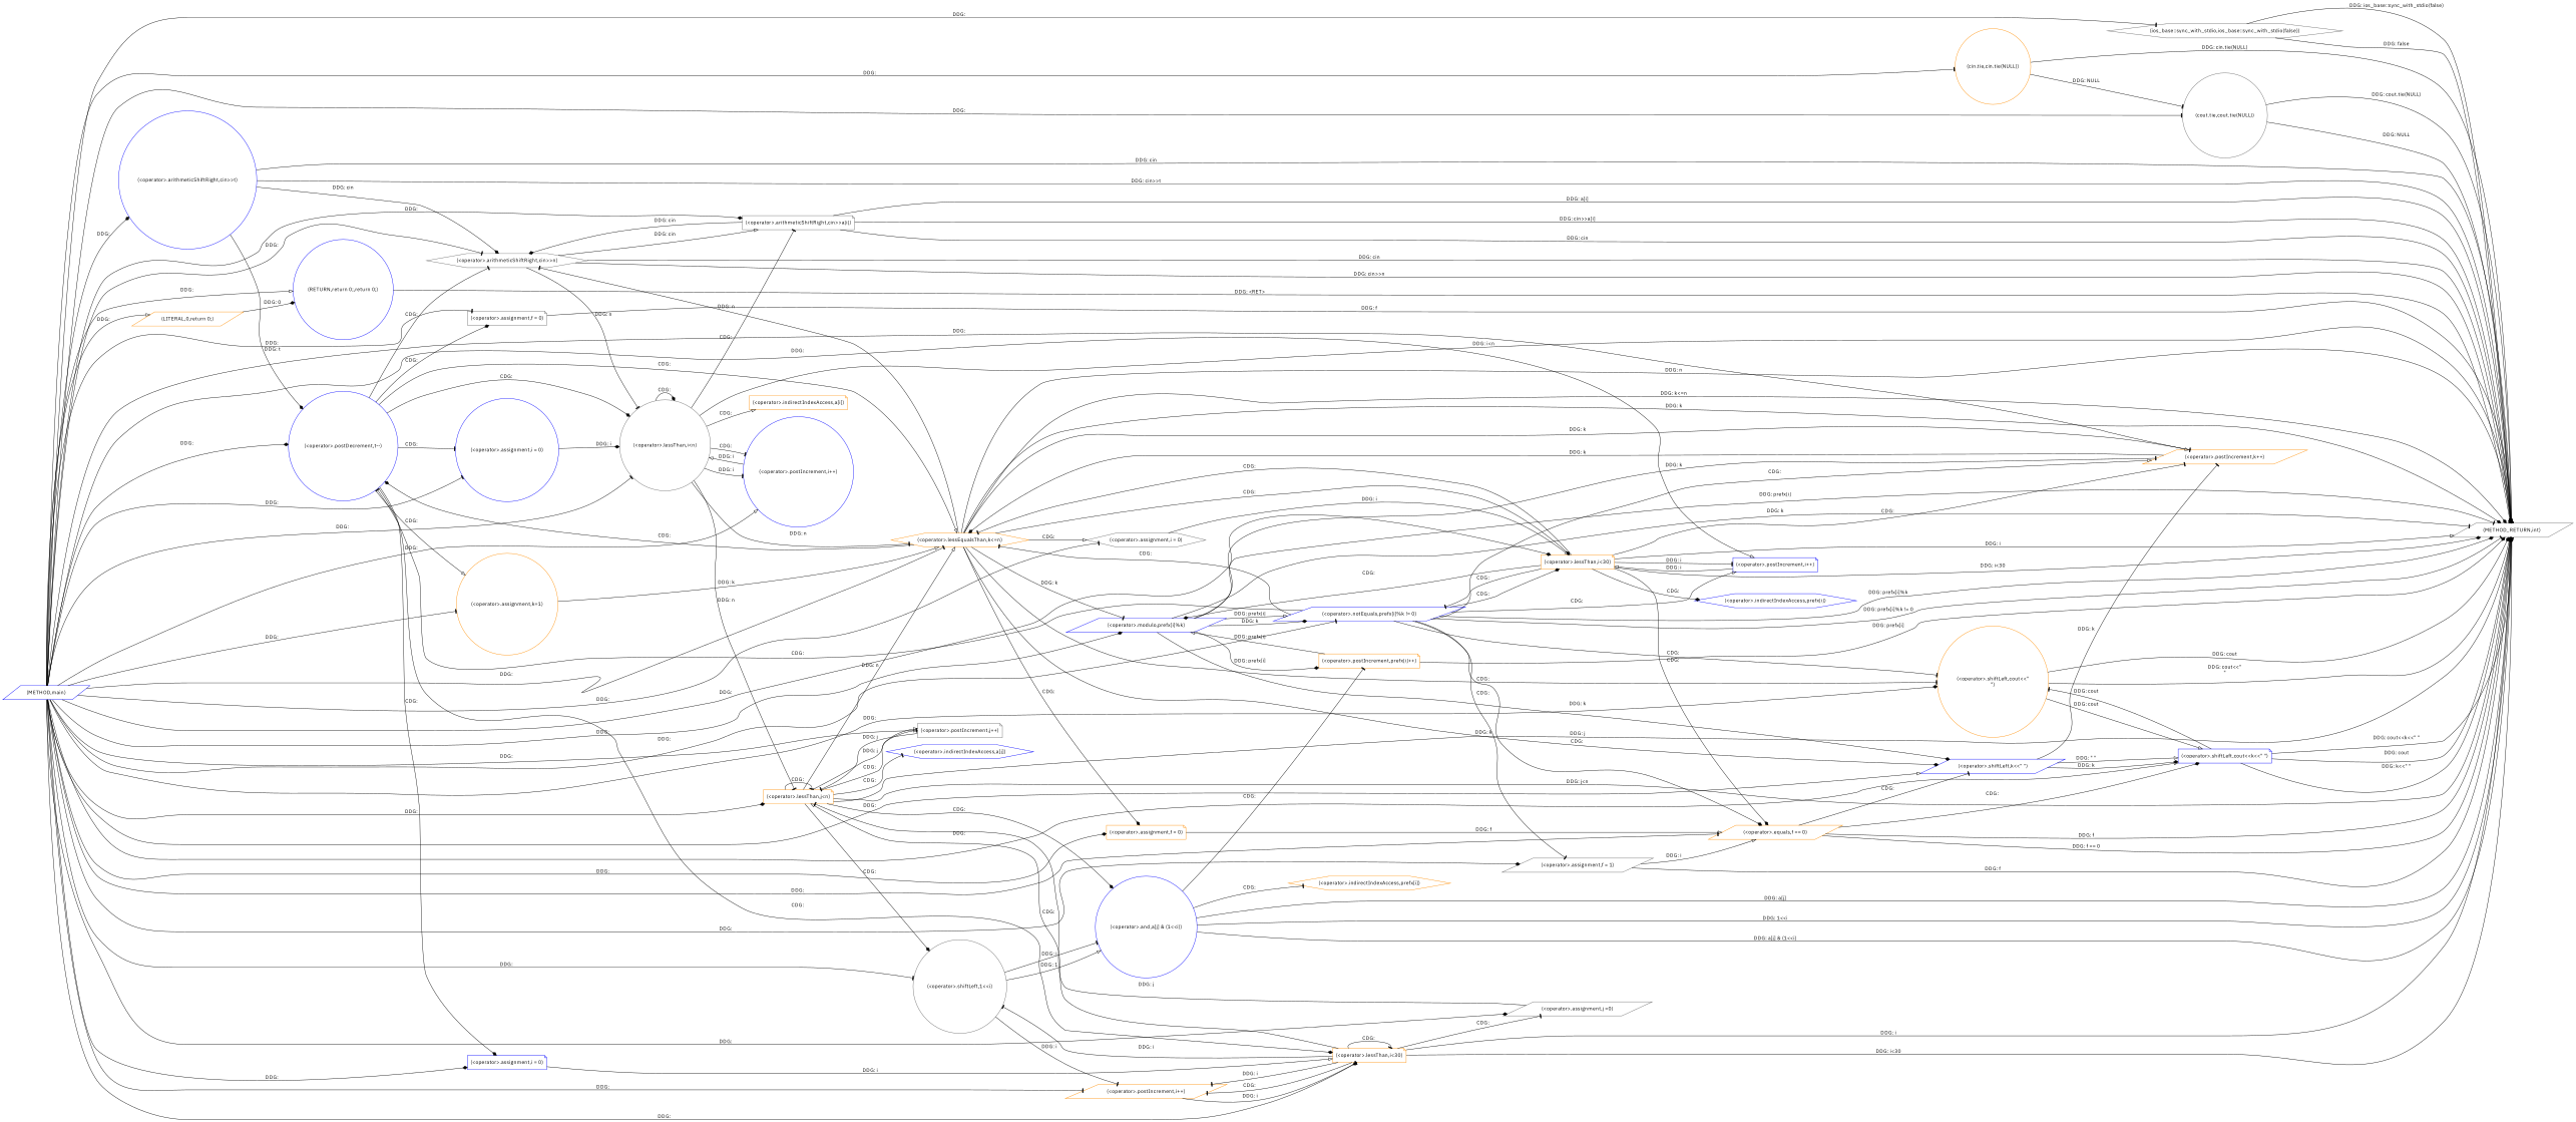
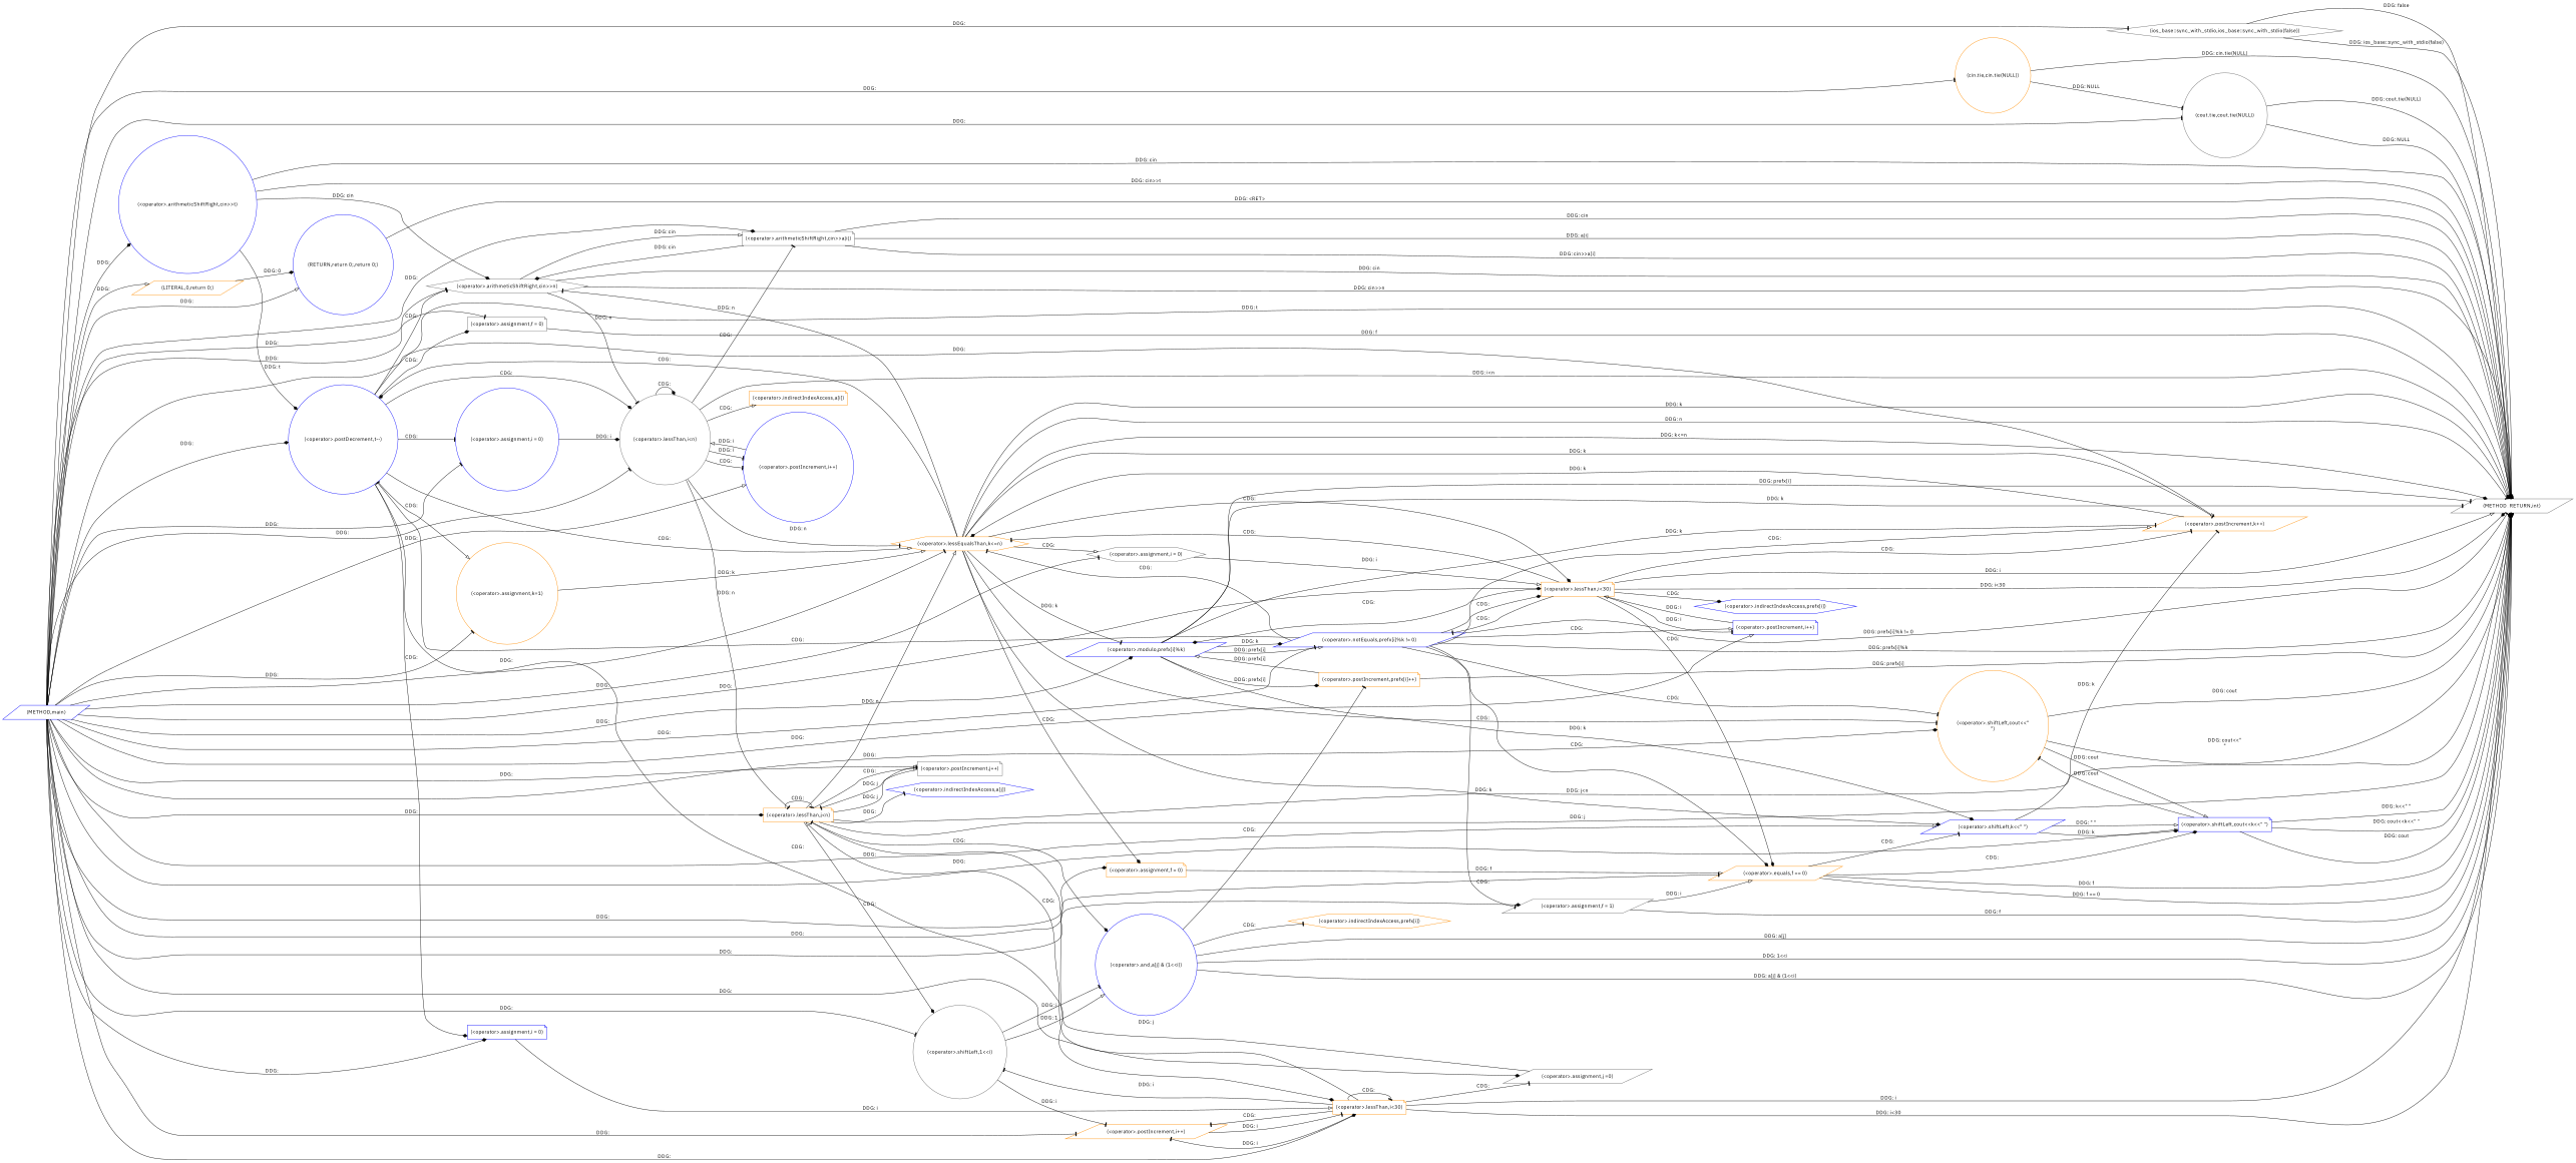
  digraph {
    fontname="IBM Plex Sans"
    rankdir=LR
    node [color=blue fontname="IBM Plex Sans" shape=circle]
    edge [arrowhead=tee fontname="IBM Plex Sans"]
    n1 [label="(METHOD,main)" shape=parallelogram]
    n2 [color=gray40 label="(ios_base::sync_with_stdio,ios_base::sync_with_stdio(false))" shape=hexagon]
    n3 [color=darkorange label="(cin.tie,cin.tie(NULL))"]
    n4 [color=gray40 label="(cout.tie,cout.tie(NULL))"]
    n5 [label="(<operator>.arithmeticShiftRight,cin>>t)"]
    n6 [label="(RETURN,return 0;,return 0;)"]
    n7 [label="(<operator>.postDecrement,t--)"]
    n8 [color=darkorange label="(LITERAL,0,return 0;)" shape=parallelogram]
    n9 [color=gray40 label="(<operator>.arithmeticShiftRight,cin>>n)" shape=hexagon]
    n10 [color=gray40 label="(<operator>.assignment,f = 0)" shape=note]
    n11 [color=darkorange label="(<operator>.shiftLeft,cout<<\"\n\")"]
    n12 [label="(<operator>.assignment,i = 0)"]
    n13 [color=gray40 label="(<operator>.lessThan,i<n)"]
    n14 [label="(<operator>.postIncrement,i++)"]
    n15 [label="(<operator>.assignment,i = 0)" shape=note]
    n16 [color=darkorange label="(<operator>.lessThan,i<30)" shape=note]
    n17 [color=darkorange label="(<operator>.postIncrement,i++)" shape=parallelogram]
    n18 [color=darkorange label="(<operator>.assignment,k=1)"]
    n19 [color=darkorange label="(<operator>.lessEqualsThan,k<=n)" shape=hexagon]
    n20 [color=darkorange label="(<operator>.postIncrement,k++)" shape=parallelogram]
    n21 [color=gray40 label="(<operator>.arithmeticShiftRight,cin>>a[i])" shape=note]
    n22 [color=darkorange label="(<operator>.assignment,f = 0)" shape=note]
    n23 [color=gray40 label="(<operator>.assignment,j =0)" shape=parallelogram]
    n24 [color=darkorange label="(<operator>.lessThan,j<n)" shape=note]
    n25 [color=gray40 label="(<operator>.postIncrement,j++)" shape=note]
    n26 [color=gray40 label="(<operator>.assignment,i = 0)" shape=hexagon]
    n27 [color=darkorange label="(<operator>.lessThan,i<30)" shape=note]
    n28 [label="(<operator>.postIncrement,i++)" shape=note]
    n29 [color=darkorange label="(<operator>.equals,f == 0)" shape=parallelogram]
    n30 [label="(<operator>.shiftLeft,cout<<k<<\" \")" shape=note]
    n31 [label="(<operator>.notEquals,prefx[i]%k != 0)" shape=parallelogram]
    n32 [label="(<operator>.shiftLeft,k<<\" \")" shape=parallelogram]
    n33 [color=gray40 label="(<operator>.shiftLeft,1<<i)"]
    n34 [color=gray40 label="(<operator>.assignment,f = 1)" shape=parallelogram]
    n35 [label="(<operator>.modulo,prefx[i]%k)" shape=parallelogram]
    n36 [color=gray40 label="(METHOD_RETURN,int)" shape=parallelogram]
    n37 [color=darkorange label="(<operator>.indirectIndexAccess,a[i])" shape=note]
    n38 [label="(<operator>.and,a[j] & (1<<i))"]
    n39 [label="(<operator>.indirectIndexAccess,a[j])" shape=hexagon]
    n40 [label="(<operator>.indirectIndexAccess,prefx[i])" shape=hexagon]
    n41 [color=darkorange label="(<operator>.postIncrement,prefx[i]++)" shape=note]
    n42 [color=darkorange label="(<operator>.indirectIndexAccess,prefx[i])" shape=hexagon]
    n1 -> n2 [label="DDG: "]
    n1 -> n3 [label="DDG: "]
    n1 -> n4 [label="DDG: "]
    n1 -> n5 [arrowhead=diamond label="DDG: "]
    n1 -> n6 [arrowhead=onormal label="DDG: "]
    n1 -> n7 [arrowhead=diamond label="DDG: "]
    n1 -> n8 [arrowhead=onormal label="DDG: "]
    n1 -> n9 [label="DDG: "]
    n1 -> n10 [label="DDG: "]
    n1 -> n11 [arrowhead=diamond label="DDG: "]
    n1 -> n12 [label="DDG: "]
    n1 -> n13 [label="DDG: "]
    n1 -> n14 [arrowhead=onormal label="DDG: "]
    n1 -> n15 [arrowhead=diamond label="DDG: "]
    n1 -> n16 [arrowhead=diamond label="DDG: "]
    n1 -> n17 [label="DDG: "]
    n1 -> n18 [label="DDG: "]
    n1 -> n19 [label="DDG: "]
    n1 -> n20 [arrowhead=onormal label="DDG: "]
    n1 -> n21 [arrowhead=diamond label="DDG: "]
    n1 -> n22 [arrowhead=diamond label="DDG: "]
    n1 -> n23 [arrowhead=diamond label="DDG: "]
    n1 -> n24 [arrowhead=diamond label="DDG: "]
    n1 -> n25 [arrowhead=onormal label="DDG: "]
    n1 -> n26 [label="DDG: "]
    n1 -> n27 [arrowhead=diamond label="DDG: "]
    n1 -> n28 [arrowhead=onormal label="DDG: "]
    n1 -> n29 [label="DDG: "]
    n1 -> n30 [arrowhead=onormal label="DDG: "]
    n1 -> n31 [label="DDG: "]
    n1 -> n32 [arrowhead=onormal label="DDG: "]
    n1 -> n33 [label="DDG: "]
    n1 -> n34 [arrowhead=diamond label="DDG: "]
    n1 -> n35 [arrowhead=diamond label="DDG: "]
    n2 -> n36 [arrowhead=onormal label="DDG: ios_base::sync_with_stdio(false)"]
    n2 -> n36 [arrowhead=onormal label="DDG: false"]
    n3 -> n4 [label="DDG: NULL"]
    n3 -> n36 [label="DDG: cin.tie(NULL)"]
    n4 -> n36 [arrowhead=diamond label="DDG: NULL"]
    n4 -> n36 [label="DDG: cout.tie(NULL)"]
    n5 -> n7 [arrowhead=diamond label="DDG: t"]
    n5 -> n9 [arrowhead=diamond label="DDG: cin"]
    n5 -> n36 [label="DDG: cin"]
    n5 -> n36 [arrowhead=diamond label="DDG: cin>>t"]
    n6 -> n36 [arrowhead=diamond label="DDG: <RET>"]
    n7 -> n9 [label="CDG: "]
    n7 -> n10 [arrowhead=diamond label="CDG: "]
    n7 -> n12 [label="CDG: "]
    n7 -> n13 [arrowhead=diamond label="CDG: "]
    n7 -> n15 [arrowhead=diamond label="CDG: "]
    n7 -> n16 [arrowhead=diamond label="CDG: "]
    n7 -> n18 [arrowhead=onormal label="CDG: "]
    n7 -> n19 [arrowhead=onormal label="CDG: "]
+   n7 -> n36 [label="DDG: t"]
    n8 -> n6 [arrowhead=diamond label="DDG: 0"]
    n9 -> n13 [label="DDG: n"]
    n9 -> n21 [arrowhead=onormal label="DDG: cin"]
    n9 -> n36 [label="DDG: cin"]
    n9 -> n36 [arrowhead=diamond label="DDG: cin>>n"]
    n10 -> n36 [arrowhead=onormal label="DDG: f"]
    n11 -> n30 [arrowhead=onormal label="DDG: cout"]
    n11 -> n36 [arrowhead=diamond label="DDG: cout"]
    n11 -> n36 [arrowhead=diamond label="DDG: cout<<\"\n\""]
    n12 -> n13 [arrowhead=diamond label="DDG: i"]
    n13 -> n13 [arrowhead=diamond label="CDG: "]
    n13 -> n14 [label="DDG: i"]
    n13 -> n14 [label="CDG: "]
    n13 -> n19 [label="DDG: n"]
    n13 -> n21 [label="CDG: "]
    n13 -> n24 [label="DDG: n"]
    n13 -> n36 [label="DDG: i<n"]
    n13 -> n37 [arrowhead=onormal label="CDG: "]
    n14 -> n13 [arrowhead=onormal label="DDG: i"]
    n15 -> n16 [arrowhead=onormal label="DDG: i"]
    n16 -> n16 [label="CDG: "]
    n16 -> n17 [label="DDG: i"]
    n16 -> n17 [label="CDG: "]
    n16 -> n23 [label="CDG: "]
    n16 -> n24 [arrowhead=onormal label="CDG: "]
    n16 -> n33 [label="DDG: i"]
    n16 -> n36 [label="DDG: i"]
    n16 -> n36 [arrowhead=diamond label="DDG: i<30"]
    n17 -> n16 [label="DDG: i"]
    n18 -> n19 [arrowhead=onormal label="DDG: k"]
    n19 -> n7 [arrowhead=diamond label="CDG: "]
    n19 -> n9 [label="DDG: n"]
    n19 -> n11 [label="CDG: "]
    n19 -> n20 [label="DDG: k"]
    n19 -> n22 [arrowhead=diamond label="CDG: "]
    n19 -> n26 [arrowhead=onormal label="CDG: "]
    n19 -> n27 [arrowhead=diamond label="CDG: "]
    n19 -> n32 [arrowhead=diamond label="DDG: k"]
    n19 -> n35 [label="DDG: k"]
    n19 -> n36 [arrowhead=diamond label="DDG: k"]
    n19 -> n36 [label="DDG: n"]
    n19 -> n36 [arrowhead=diamond label="DDG: k<=n"]
    n20 -> n19 [arrowhead=diamond label="DDG: k"]
    n21 -> n9 [arrowhead=diamond label="DDG: cin"]
    n21 -> n36 [label="DDG: cin"]
    n21 -> n36 [arrowhead=onormal label="DDG: a[i]"]
    n21 -> n36 [arrowhead=diamond label="DDG: cin>>a[i]"]
    n22 -> n29 [arrowhead=onormal label="DDG: f"]
    n23 -> n24 [label="DDG: j"]
    n24 -> n19 [arrowhead=onormal label="DDG: n"]
    n24 -> n24 [label="CDG: "]
    n24 -> n25 [label="DDG: j"]
    n24 -> n25 [arrowhead=onormal label="CDG: "]
    n24 -> n33 [arrowhead=diamond label="CDG: "]
    n24 -> n36 [arrowhead=onormal label="DDG: j"]
    n24 -> n36 [arrowhead=onormal label="DDG: j<n"]
    n24 -> n38 [arrowhead=diamond label="CDG: "]
-   n24 -> n39 [label="CDG: "]
+   n24 -> n39 [label="DDG: "]
    n25 -> n24 [label="DDG: j"]
    n26 -> n27 [arrowhead=onormal label="DDG: i"]
    n27 -> n19 [label="CDG: "]
    n27 -> n20 [label="CDG: "]
    n27 -> n28 [label="DDG: i"]
    n27 -> n29 [arrowhead=diamond label="CDG: "]
    n27 -> n31 [label="CDG: "]
    n27 -> n35 [arrowhead=diamond label="CDG: "]
    n27 -> n36 [arrowhead=onormal label="DDG: i"]
    n27 -> n36 [arrowhead=diamond label="DDG: i<30"]
    n27 -> n40 [arrowhead=diamond label="CDG: "]
    n28 -> n27 [arrowhead=onormal label="DDG: i"]
    n29 -> n30 [arrowhead=diamond label="CDG: "]
    n29 -> n32 [label="CDG: "]
    n29 -> n36 [label="DDG: f"]
    n29 -> n36 [arrowhead=diamond label="DDG: f == 0"]
    n30 -> n11 [label="DDG: cout"]
    n30 -> n36 [arrowhead=diamond label="DDG: cout"]
    n30 -> n36 [arrowhead=onormal label="DDG: k<<\" \""]
    n30 -> n36 [label="DDG: cout<<k<<\" \""]
    n31 -> n7 [label="CDG: "]
    n31 -> n11 [label="CDG: "]
    n31 -> n19 [label="CDG: "]
    n31 -> n20 [arrowhead=onormal label="CDG: "]
    n31 -> n27 [arrowhead=diamond label="CDG: "]
    n31 -> n28 [arrowhead=onormal label="CDG: "]
    n31 -> n29 [arrowhead=diamond label="CDG: "]
    n31 -> n34 [label="CDG: "]
    n31 -> n36 [arrowhead=diamond label="DDG: prefx[i]%k"]
    n31 -> n36 [label="DDG: prefx[i]%k != 0"]
    n32 -> n20 [label="DDG: k"]
    n32 -> n30 [arrowhead=diamond label="DDG: k"]
    n32 -> n30 [arrowhead=onormal label="DDG: \" \""]
    n33 -> n17 [label="DDG: i"]
    n33 -> n38 [label="DDG: i"]
    n33 -> n38 [arrowhead=onormal label="DDG: 1"]
    n34 -> n29 [arrowhead=onormal label="DDG: i"]
    n34 -> n36 [arrowhead=onormal label="DDG: f"]
    n35 -> n20 [label="DDG: k"]
    n35 -> n31 [arrowhead=diamond label="DDG: k"]
    n35 -> n31 [arrowhead=onormal label="DDG: prefx[i]"]
    n35 -> n32 [arrowhead=diamond label="DDG: k"]
    n35 -> n36 [label="DDG: prefx[i]"]
    n35 -> n36 [label="DDG: k"]
    n35 -> n41 [arrowhead=diamond label="DDG: prefx[i]"]
    n38 -> n36 [label="DDG: a[j]"]
    n38 -> n36 [label="DDG: 1<<i"]
    n38 -> n36 [arrowhead=diamond label="DDG: a[j] & (1<<i)"]
    n38 -> n41 [label="CDG: "]
    n38 -> n42 [label="CDG: "]
    n41 -> n35 [arrowhead=onormal label="DDG: prefx[i]"]
    n41 -> n36 [arrowhead=diamond label="DDG: prefx[i]"]
  }
